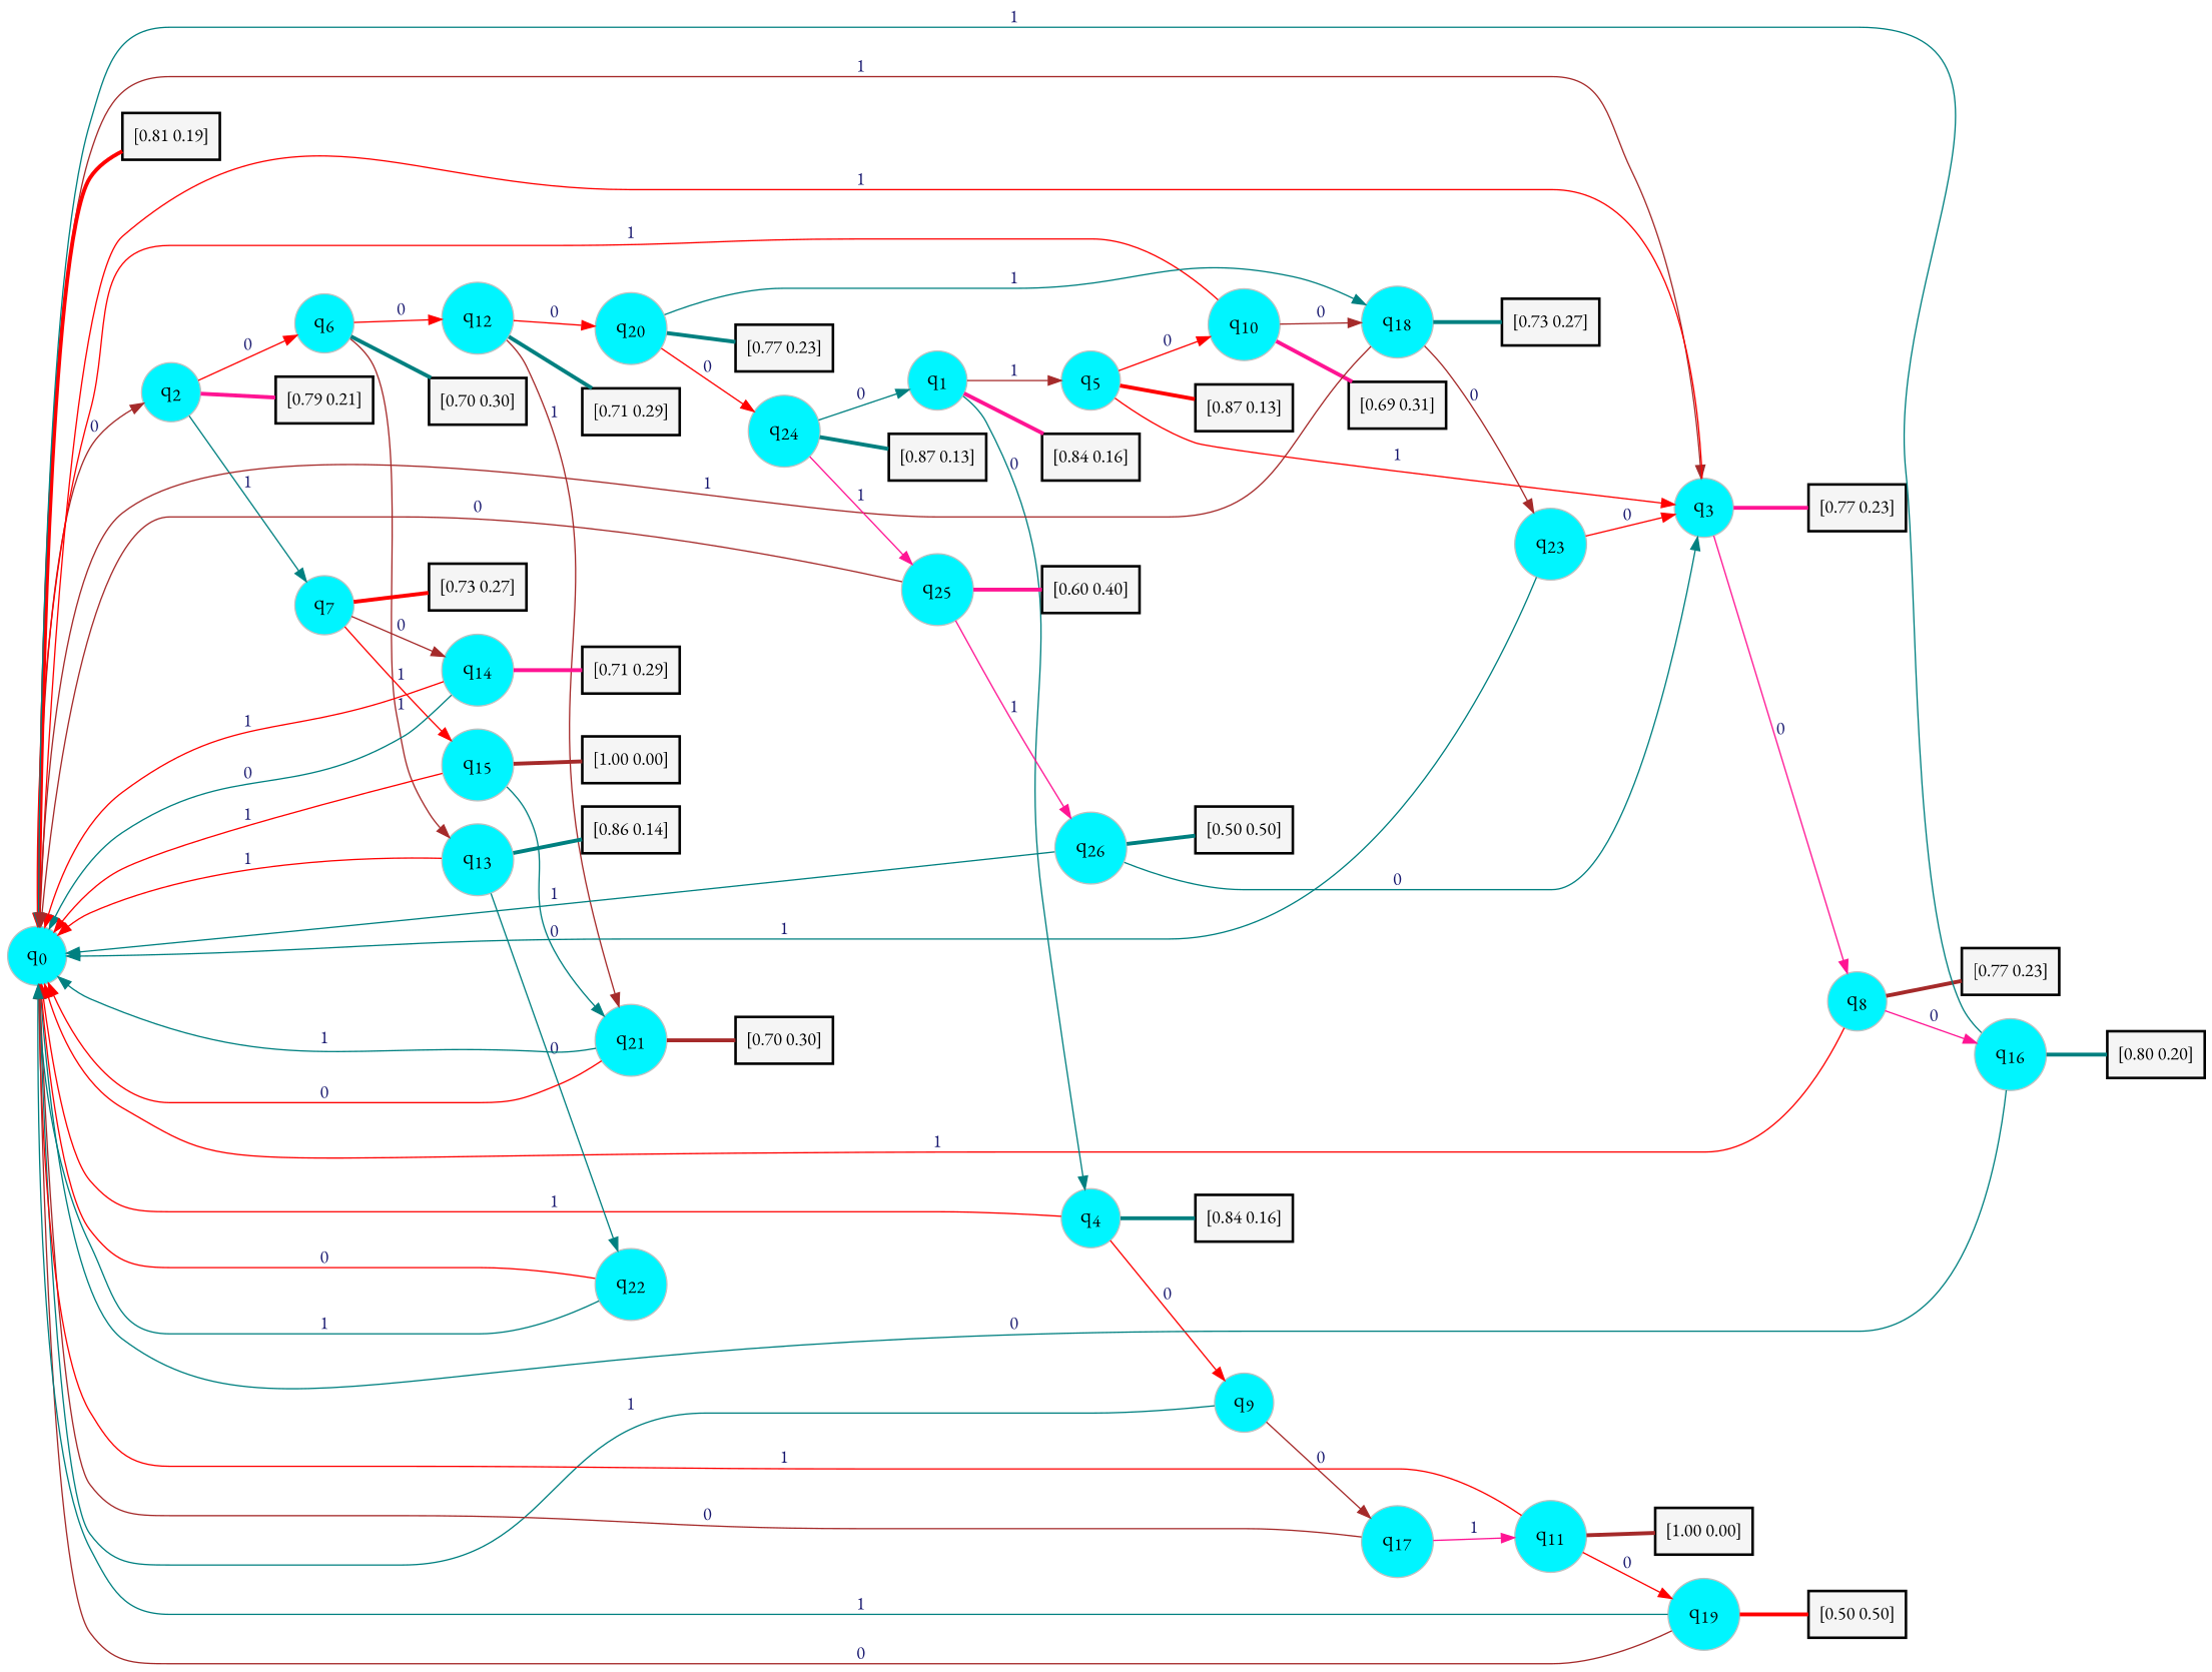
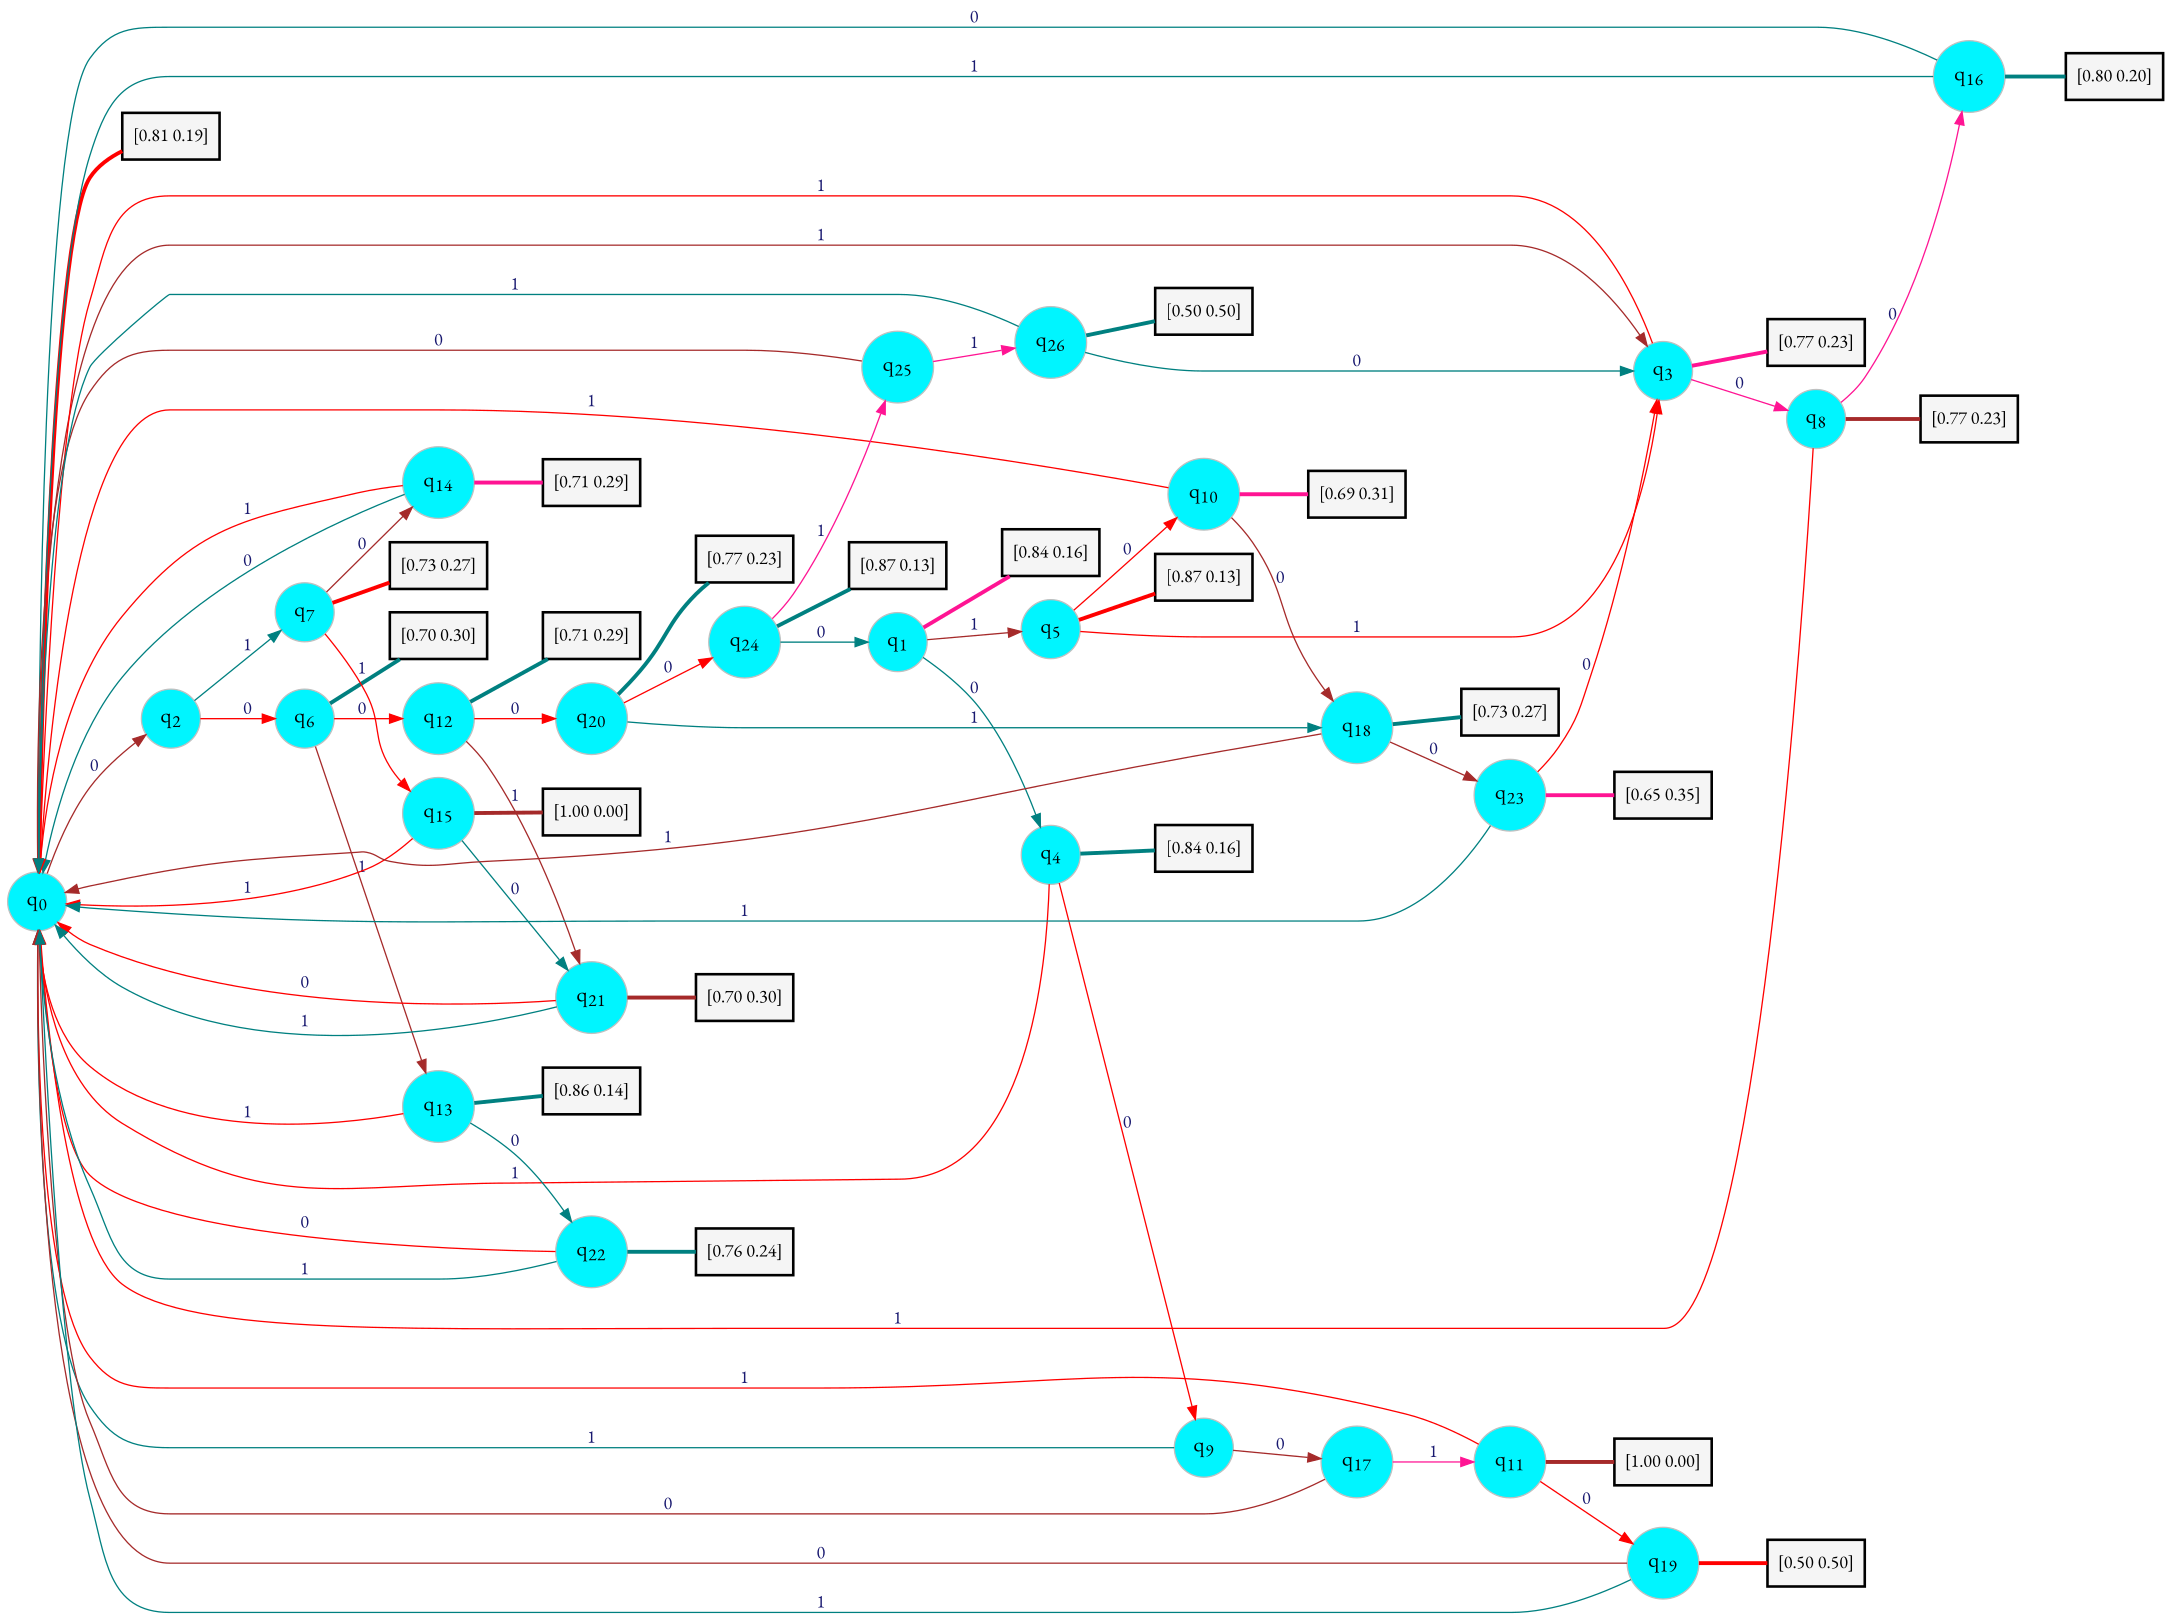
  digraph {
    fontname="EB Garamond"
    rankdir=LR
    node [color=gray fillcolor=turquoise1 fontcolor=black fontname="EB Garamond" fontsize=16 fontweight=bold shape=circle style=filled]
    edge [arrowsize=1 color=teal fontcolor=midnightblue fontname="EB Garamond" fontweight=bold penwidth=1 style=solid weight=20]
    n1 [label=<q<SUB>0</SUB>>]
    n2 [label=<q<SUB>2</SUB>>]
    n3 [label=<q<SUB>3</SUB>>]
    n4 [color=black fillcolor=whitesmoke fontsize=14 label="[0.81 0.19]" penwidth=2 shape=box]
    n5 [label=<q<SUB>6</SUB>>]
    n6 [label=<q<SUB>7</SUB>>]
-   n7 [color=black fillcolor=whitesmoke fontsize=14 label="[0.79 0.21]" penwidth=2 shape=box]
    n8 [label=<q<SUB>8</SUB>>]
    n9 [color=black fillcolor=whitesmoke fontsize=14 label="[0.77 0.23]" penwidth=2 shape=box]
    n10 [label=<q<SUB>1</SUB>>]
    n11 [label=<q<SUB>4</SUB>>]
    n12 [label=<q<SUB>5</SUB>>]
    n13 [color=black fillcolor=whitesmoke fontsize=14 label="[0.84 0.16]" penwidth=2 shape=box]
    n14 [label=<q<SUB>9</SUB>>]
    n15 [color=black fillcolor=whitesmoke fontsize=14 label="[0.84 0.16]" penwidth=2 shape=box]
    n16 [label=<q<SUB>10</SUB>>]
    n17 [color=black fillcolor=whitesmoke fontsize=14 label="[0.87 0.13]" penwidth=2 shape=box]
    n18 [label=<q<SUB>12</SUB>>]
    n19 [label=<q<SUB>13</SUB>>]
    n20 [color=black fillcolor=whitesmoke fontsize=14 label="[0.70 0.30]" penwidth=2 shape=box]
    n21 [label=<q<SUB>14</SUB>>]
    n22 [label=<q<SUB>15</SUB>>]
    n23 [color=black fillcolor=whitesmoke fontsize=14 label="[0.73 0.27]" penwidth=2 shape=box]
    n24 [label=<q<SUB>16</SUB>>]
    n25 [color=black fillcolor=whitesmoke fontsize=14 label="[0.77 0.23]" penwidth=2 shape=box]
    n26 [label=<q<SUB>17</SUB>>]
    n27 [label=<q<SUB>18</SUB>>]
    n28 [color=black fillcolor=whitesmoke fontsize=14 label="[0.69 0.31]" penwidth=2 shape=box]
    n29 [label=<q<SUB>20</SUB>>]
    n30 [label=<q<SUB>21</SUB>>]
    n31 [color=black fillcolor=whitesmoke fontsize=14 label="[0.71 0.29]" penwidth=2 shape=box]
    n32 [label=<q<SUB>22</SUB>>]
    n33 [color=black fillcolor=whitesmoke fontsize=14 label="[0.86 0.14]" penwidth=2 shape=box]
    n34 [color=black fillcolor=whitesmoke fontsize=14 label="[0.71 0.29]" penwidth=2 shape=box]
    n35 [color=black fillcolor=whitesmoke fontsize=14 label="[1.00 0.00]" penwidth=2 shape=box]
    n36 [color=black fillcolor=whitesmoke fontsize=14 label="[0.80 0.20]" penwidth=2 shape=box]
    n37 [label=<q<SUB>11</SUB>>]
    n38 [label=<q<SUB>23</SUB>>]
    n39 [color=black fillcolor=whitesmoke fontsize=14 label="[0.73 0.27]" penwidth=2 shape=box]
    n40 [label=<q<SUB>19</SUB>>]
    n41 [color=black fillcolor=whitesmoke fontsize=14 label="[1.00 0.00]" penwidth=2 shape=box]
    n42 [color=black fillcolor=whitesmoke fontsize=14 label="[0.50 0.50]" penwidth=2 shape=box]
    n43 [label=<q<SUB>24</SUB>>]
    n44 [color=black fillcolor=whitesmoke fontsize=14 label="[0.77 0.23]" penwidth=2 shape=box]
    n45 [color=black fillcolor=whitesmoke fontsize=14 label="[0.70 0.30]" penwidth=2 shape=box]
+   n46 [color=black fillcolor=whitesmoke fontsize=14 label="[0.76 0.24]" penwidth=2 shape=box]
+   n47 [color=black fillcolor=whitesmoke fontsize=14 label="[0.65 0.35]" penwidth=2 shape=box]
    n48 [label=<q<SUB>25</SUB>>]
    n49 [color=black fillcolor=whitesmoke fontsize=14 label="[0.87 0.13]" penwidth=2 shape=box]
    n50 [label=<q<SUB>26</SUB>>]
-   n51 [color=black fillcolor=whitesmoke fontsize=14 label="[0.60 0.40]" penwidth=2 shape=box]
    n52 [color=black fillcolor=whitesmoke fontsize=14 label="[0.50 0.50]" penwidth=2 shape=box]
    n1 -> n2 [color=brown label=0]
    n1 -> n3 [color=brown label=1]
    n1 -> n4 [arrowhead=none color=red penwidth=3]
    n2 -> n5 [color=red label=0]
    n2 -> n6 [label=1]
-   n2 -> n7 [arrowhead=none color=deeppink penwidth=3]
    n3 -> n1 [color=red label=1]
    n3 -> n8 [color=deeppink label=0]
    n3 -> n9 [arrowhead=none color=deeppink penwidth=3]
    n5 -> n18 [color=red label=0]
    n5 -> n19 [color=brown label=1]
    n5 -> n20 [arrowhead=none penwidth=3]
    n6 -> n21 [color=brown label=0]
    n6 -> n22 [color=red label=1]
    n6 -> n23 [arrowhead=none color=red penwidth=3]
    n8 -> n1 [color=red label=1]
    n8 -> n24 [color=deeppink label=0]
    n8 -> n25 [arrowhead=none color=brown penwidth=3]
    n10 -> n11 [label=0]
    n10 -> n12 [color=brown label=1]
    n10 -> n13 [arrowhead=none color=deeppink penwidth=3]
    n11 -> n1 [color=red label=1]
    n11 -> n14 [color=red label=0]
    n11 -> n15 [arrowhead=none penwidth=3]
    n12 -> n3 [color=red label=1]
    n12 -> n16 [color=red label=0]
    n12 -> n17 [arrowhead=none color=red penwidth=3]
    n14 -> n1 [label=1]
    n14 -> n26 [color=brown label=0]
    n16 -> n1 [color=red label=1]
    n16 -> n27 [color=brown label=0]
    n16 -> n28 [arrowhead=none color=deeppink penwidth=3]
    n18 -> n29 [color=red label=0]
    n18 -> n30 [color=brown label=1]
    n18 -> n31 [arrowhead=none penwidth=3]
    n19 -> n1 [color=red label=1]
    n19 -> n32 [label=0]
    n19 -> n33 [arrowhead=none penwidth=3]
    n21 -> n1 [label=0]
    n21 -> n1 [color=red label=1]
    n21 -> n34 [arrowhead=none color=deeppink penwidth=3]
    n22 -> n1 [color=red label=1]
    n22 -> n30 [label=0]
    n22 -> n35 [arrowhead=none color=brown penwidth=3]
    n24 -> n1 [label=0]
    n24 -> n1 [label=1]
    n24 -> n36 [arrowhead=none penwidth=3]
    n26 -> n1 [color=brown label=0]
    n26 -> n37 [color=deeppink label=1]
    n27 -> n1 [color=brown label=1]
    n27 -> n38 [color=brown label=0]
    n27 -> n39 [arrowhead=none penwidth=3]
    n29 -> n27 [label=1]
    n29 -> n43 [color=red label=0]
    n29 -> n44 [arrowhead=none penwidth=3]
    n30 -> n1 [color=red label=0]
    n30 -> n1 [label=1]
    n30 -> n45 [arrowhead=none color=brown penwidth=3]
    n32 -> n1 [color=red label=0]
    n32 -> n1 [label=1]
+   n32 -> n46 [arrowhead=none penwidth=3]
    n37 -> n1 [color=red label=1]
    n37 -> n40 [color=red label=0]
    n37 -> n41 [arrowhead=none color=brown penwidth=3]
    n38 -> n1 [label=1]
    n38 -> n3 [color=red label=0]
+   n38 -> n47 [arrowhead=none color=deeppink penwidth=3]
    n40 -> n1 [color=brown label=0]
    n40 -> n1 [label=1]
    n40 -> n42 [arrowhead=none color=red penwidth=3]
    n43 -> n10 [label=0]
    n43 -> n48 [color=deeppink label=1]
    n43 -> n49 [arrowhead=none penwidth=3]
    n48 -> n1 [color=brown label=0]
    n48 -> n50 [color=deeppink label=1]
-   n48 -> n51 [arrowhead=none color=deeppink penwidth=3]
    n50 -> n1 [label=1]
    n50 -> n3 [label=0]
    n50 -> n52 [arrowhead=none penwidth=3]
  }
